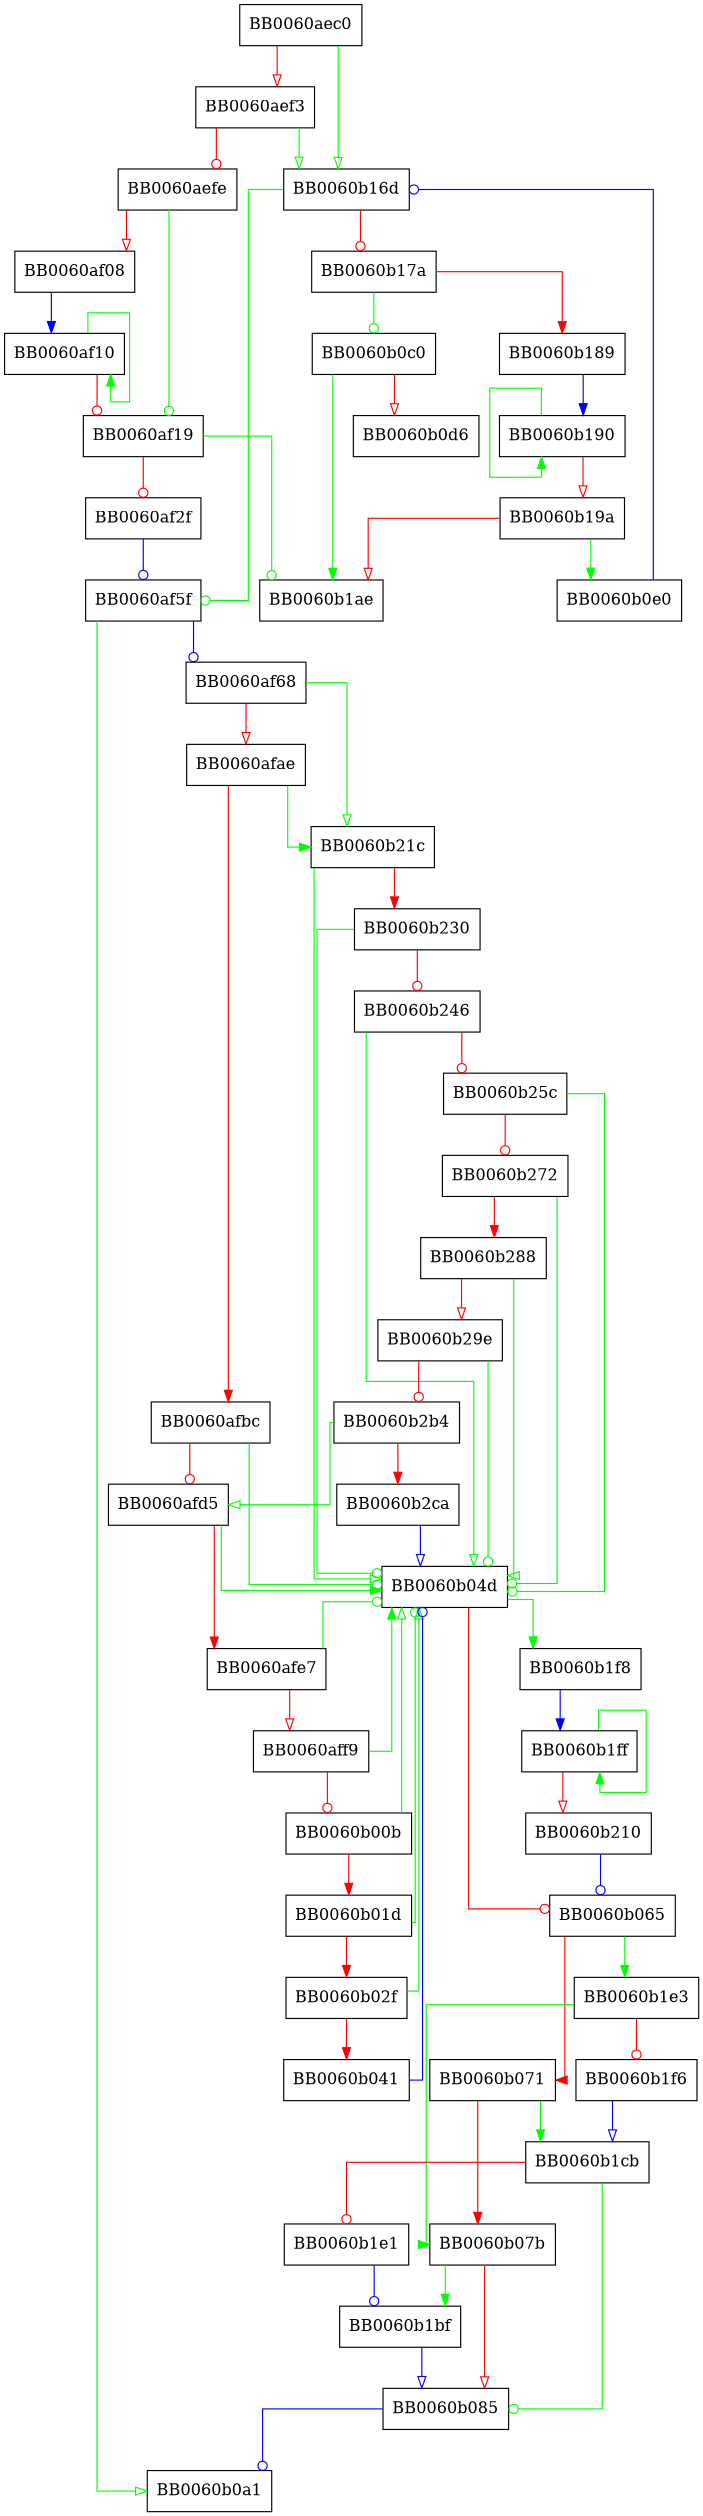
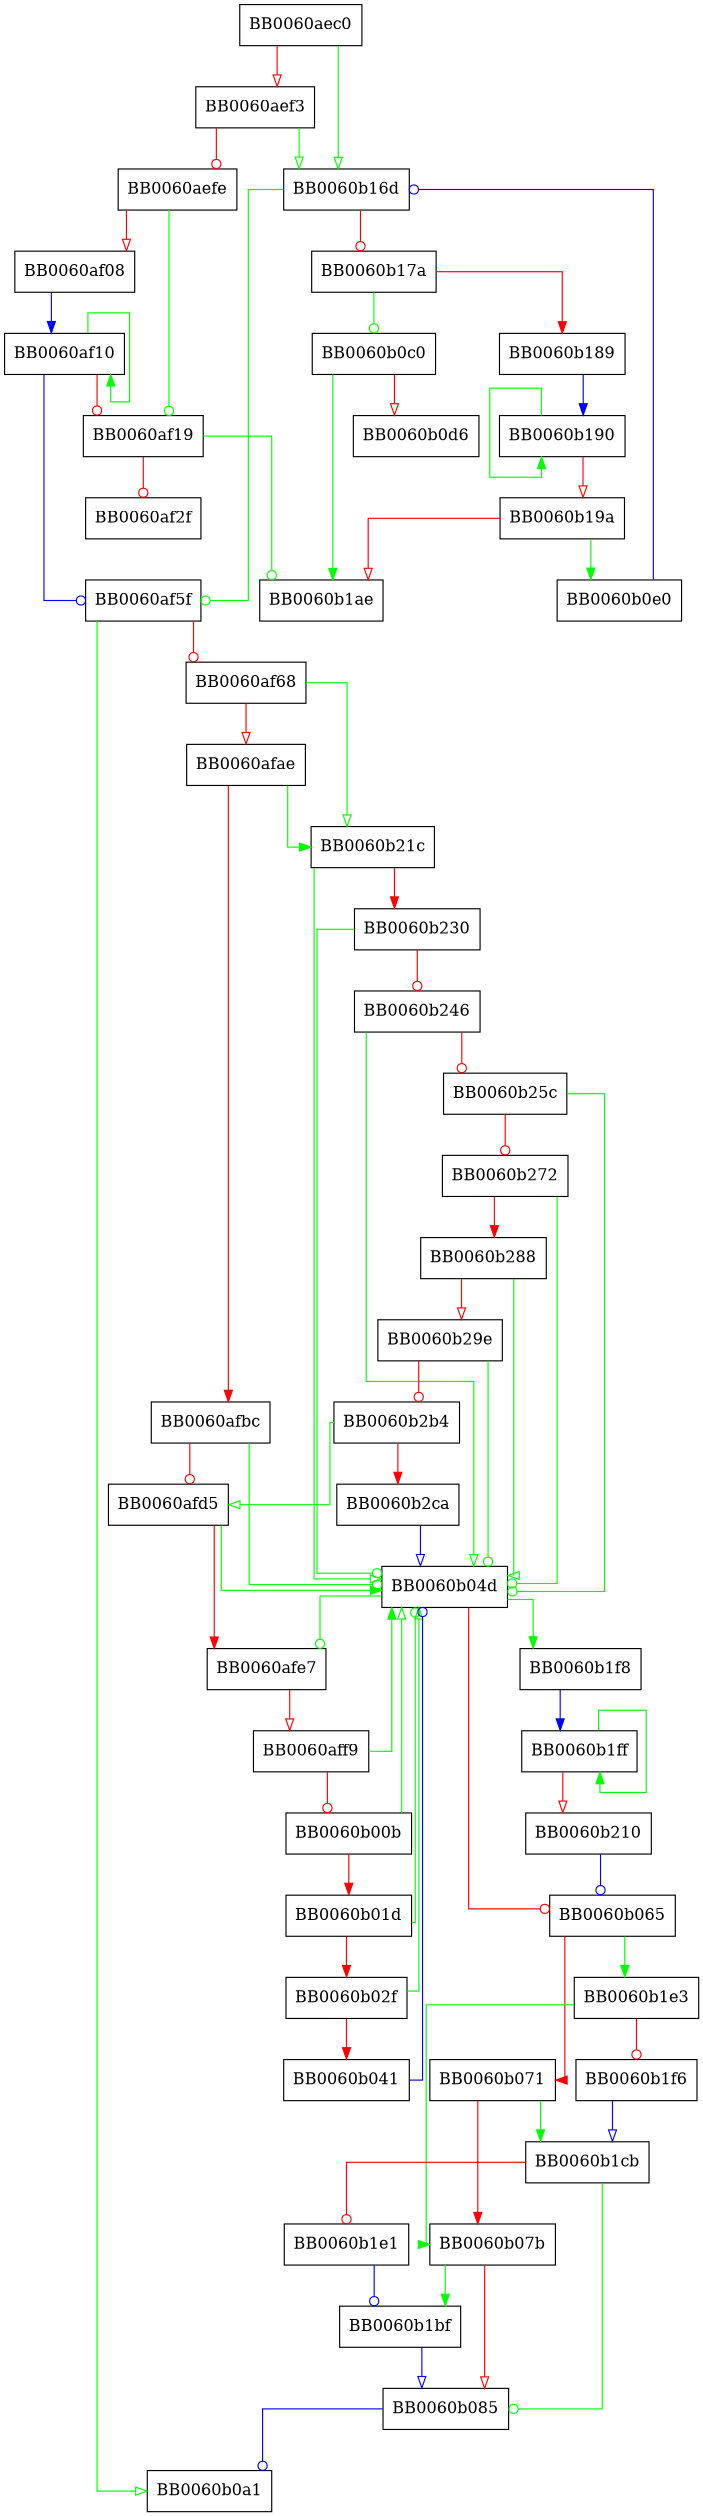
  digraph {
    splines=ortho
    node [shape=box]
    edge [arrowhead=odot color=green]
    BB0060aec0
    BB0060b16d
    BB0060aef3
    BB0060af5f
    BB0060b17a
    BB0060aefe
    BB0060b0a1
    BB0060af68
    BB0060b0c0
    BB0060b189
    BB0060af19
    BB0060af08
    BB0060b1ae
    BB0060af2f
    BB0060af10
    BB0060b21c
    BB0060afae
    BB0060b04d
    BB0060b230
    BB0060afbc
    BB0060b1f8
    BB0060b065
    BB0060b246
    BB0060afd5
    BB0060afe7
    BB0060b1ff
    BB0060b1e3
    BB0060b071
    BB0060aff9
    BB0060b00b
    BB0060b01d
    BB0060b02f
    BB0060b041
    BB0060b210
    BB0060b07b
    BB0060b1f6
    BB0060b1cb
    BB0060b085
    BB0060b1bf
    BB0060b1e1
    BB0060b0d6
    BB0060b0e0
    BB0060b190
    BB0060b19a
    BB0060b25c
    BB0060b272
    BB0060b288
    BB0060b29e
    BB0060b2b4
    BB0060b2ca
    BB0060aec0 -> BB0060b16d [arrowhead=onormal]
    BB0060aec0 -> BB0060aef3 [arrowhead=onormal color=red]
    BB0060b16d -> BB0060af5f
    BB0060b16d -> BB0060b17a [color=red]
    BB0060aef3 -> BB0060b16d [arrowhead=onormal]
    BB0060aef3 -> BB0060aefe [color=red]
    BB0060af5f -> BB0060b0a1 [arrowhead=onormal]
-   BB0060af5f -> BB0060af68 [color=blue]
+   BB0060af5f -> BB0060af68 [color=red]
    BB0060b17a -> BB0060b0c0
    BB0060b17a -> BB0060b189 [arrowhead=normal color=red]
    BB0060aefe -> BB0060af19
    BB0060aefe -> BB0060af08 [arrowhead=onormal color=red]
    BB0060af68 -> BB0060b21c [arrowhead=onormal]
    BB0060af68 -> BB0060afae [arrowhead=onormal color=red]
    BB0060b0c0 -> BB0060b1ae [arrowhead=normal]
    BB0060b0c0 -> BB0060b0d6 [arrowhead=onormal color=red]
    BB0060b189 -> BB0060b190 [arrowhead=normal color=blue]
    BB0060af19 -> BB0060b1ae
    BB0060af19 -> BB0060af2f [color=red]
    BB0060af08 -> BB0060af10 [arrowhead=normal color=blue]
-   BB0060af2f -> BB0060af5f [color=blue]
+   BB0060af10 -> BB0060af5f [color=blue]
    BB0060af10 -> BB0060af19 [color=red]
    BB0060af10 -> BB0060af10 [arrowhead=normal]
    BB0060b21c -> BB0060b04d [arrowhead=onormal]
    BB0060b21c -> BB0060b230 [arrowhead=normal color=red]
    BB0060afae -> BB0060b21c [arrowhead=normal]
    BB0060afae -> BB0060afbc [arrowhead=normal color=red]
    BB0060b04d -> BB0060b1f8 [arrowhead=normal]
    BB0060b04d -> BB0060b065 [color=red]
    BB0060b230 -> BB0060b04d
    BB0060b230 -> BB0060b246 [color=red]
    BB0060afbc -> BB0060b04d
    BB0060afbc -> BB0060afd5 [color=red]
    BB0060b1f8 -> BB0060b1ff [arrowhead=normal color=blue]
    BB0060b065 -> BB0060b1e3 [arrowhead=normal]
    BB0060b065 -> BB0060b071 [arrowhead=normal color=red]
    BB0060b246 -> BB0060b04d [arrowhead=onormal]
    BB0060b246 -> BB0060b25c [color=red]
    BB0060afd5 -> BB0060b04d [arrowhead=normal]
    BB0060afd5 -> BB0060afe7 [arrowhead=normal color=red]
-   BB0060afe7 -> BB0060b04d
+   BB0060b04d -> BB0060afe7
    BB0060afe7 -> BB0060aff9 [arrowhead=onormal color=red]
    BB0060b1ff -> BB0060b1ff [arrowhead=normal]
    BB0060b1ff -> BB0060b210 [arrowhead=onormal color=red]
    BB0060b1e3 -> BB0060b07b [arrowhead=normal]
    BB0060b1e3 -> BB0060b1f6 [color=red]
    BB0060b071 -> BB0060b07b [arrowhead=normal color=red]
    BB0060b071 -> BB0060b1cb [arrowhead=normal]
    BB0060aff9 -> BB0060b04d [arrowhead=normal]
    BB0060aff9 -> BB0060b00b [color=red]
    BB0060b00b -> BB0060b04d [arrowhead=onormal]
    BB0060b00b -> BB0060b01d [arrowhead=normal color=red]
    BB0060b01d -> BB0060b04d
    BB0060b01d -> BB0060b02f [arrowhead=normal color=red]
    BB0060b02f -> BB0060b04d [arrowhead=onormal]
    BB0060b02f -> BB0060b041 [arrowhead=normal color=red]
    BB0060b041 -> BB0060b04d [color=blue]
    BB0060b210 -> BB0060b065 [color=blue]
    BB0060b07b -> BB0060b085 [arrowhead=onormal color=red]
    BB0060b07b -> BB0060b1bf [arrowhead=normal]
    BB0060b1f6 -> BB0060b1cb [arrowhead=onormal color=blue]
    BB0060b1cb -> BB0060b085
    BB0060b1cb -> BB0060b1e1 [color=red]
    BB0060b085 -> BB0060b0a1 [color=blue]
    BB0060b1bf -> BB0060b085 [arrowhead=onormal color=blue]
    BB0060b1e1 -> BB0060b1bf [color=blue]
    BB0060b0e0 -> BB0060b16d [color=blue]
    BB0060b190 -> BB0060b190 [arrowhead=normal]
    BB0060b190 -> BB0060b19a [arrowhead=onormal color=red]
    BB0060b19a -> BB0060b1ae [arrowhead=onormal color=red]
    BB0060b19a -> BB0060b0e0 [arrowhead=normal]
    BB0060b25c -> BB0060b04d
    BB0060b25c -> BB0060b272 [color=red]
    BB0060b272 -> BB0060b04d
    BB0060b272 -> BB0060b288 [arrowhead=normal color=red]
    BB0060b288 -> BB0060b04d [arrowhead=onormal]
    BB0060b288 -> BB0060b29e [arrowhead=onormal color=red]
    BB0060b29e -> BB0060b04d
    BB0060b29e -> BB0060b2b4 [color=red]
    BB0060b2b4 -> BB0060afd5 [arrowhead=onormal]
    BB0060b2b4 -> BB0060b2ca [arrowhead=normal color=red]
    BB0060b2ca -> BB0060b04d [arrowhead=onormal color=blue]
  }
